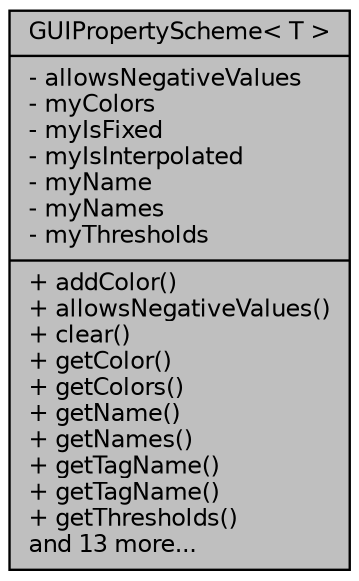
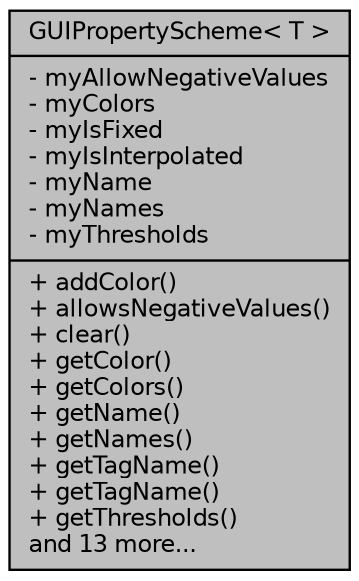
  digraph {
-   n1 [color=black fillcolor=grey75 fontcolor=black fontname=Helvetica fontsize=10 height=0.2 label="{GUIPropertyScheme\< T \>\n|- allowsNegativeValues\l- myColors\l- myIsFixed\l- myIsInterpolated\l- myName\l- myNames\l- myThresholds\l|+ addColor()\l+ allowsNegativeValues()\l+ clear()\l+ getColor()\l+ getColors()\l+ getName()\l+ getNames()\l+ getTagName()\l+ getTagName()\l+ getThresholds()\land 13 more...\l}" shape=record style=filled width=0.4]
+   n1 [color=black fillcolor=grey75 fontcolor=black fontname=Helvetica fontsize=10 height=0.2 label="{GUIPropertyScheme\< T \>\n|- myAllowNegativeValues\l- myColors\l- myIsFixed\l- myIsInterpolated\l- myName\l- myNames\l- myThresholds\l|+ addColor()\l+ allowsNegativeValues()\l+ clear()\l+ getColor()\l+ getColors()\l+ getName()\l+ getNames()\l+ getTagName()\l+ getTagName()\l+ getThresholds()\land 13 more...\l}" shape=record style=filled width=0.4]
  }
